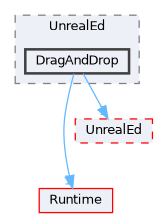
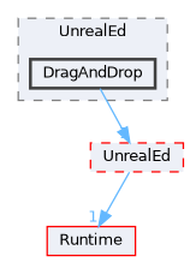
  digraph {
    compound=true
    node [color=red fillcolor="#edf0f7" fontname=Helvetica fontsize=10 shape=box]
    edge [color=steelblue1 fontcolor=steelblue1 fontname=Helvetica fontsize=10 headlabel=1 labeldistance=1.5 labelfontname=Helvetica labelfontsize=10]
    n1 [color=grey25 height=0.2 label=DragAndDrop style="filled,bold" width=0.4]
    n2 [height=0.2 label=Runtime style=filled width=0.4]
    n3 [height=0.2 label=UnrealEd style="filled,dashed" width=0.4]
    subgraph cluster_1 {
      bgcolor="#edf0f7"
      fontname=Helvetica
      fontsize=10
      label=UnrealEd
      pencolor=grey50
      style="filled,dashed"
      n1
    }
-   n1 -> n2
+   n3 -> n2
    n1 -> n3
  }
